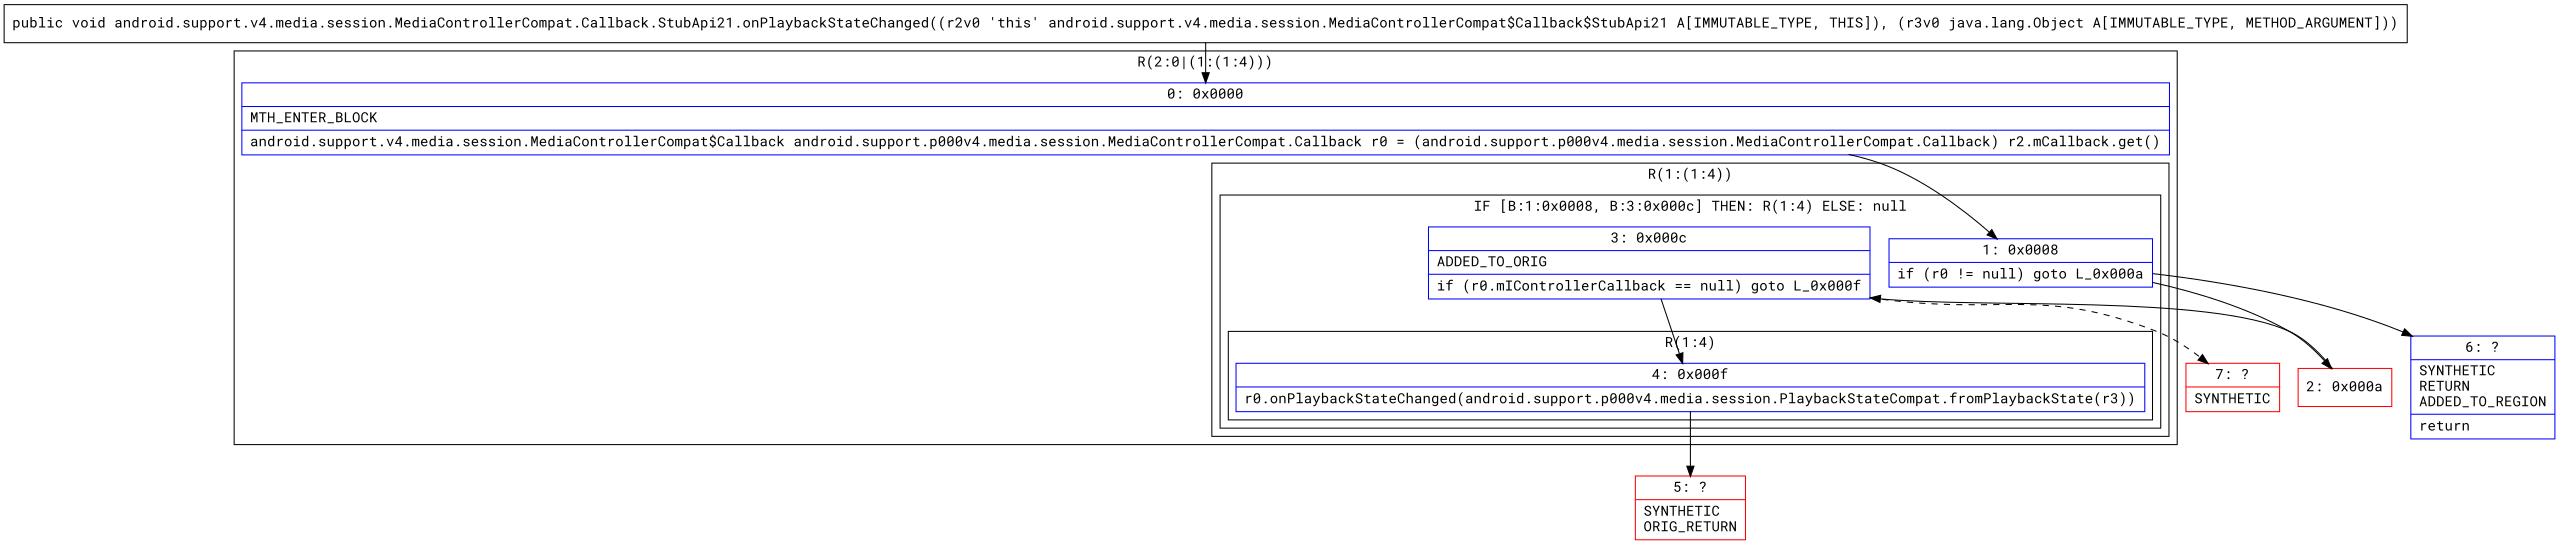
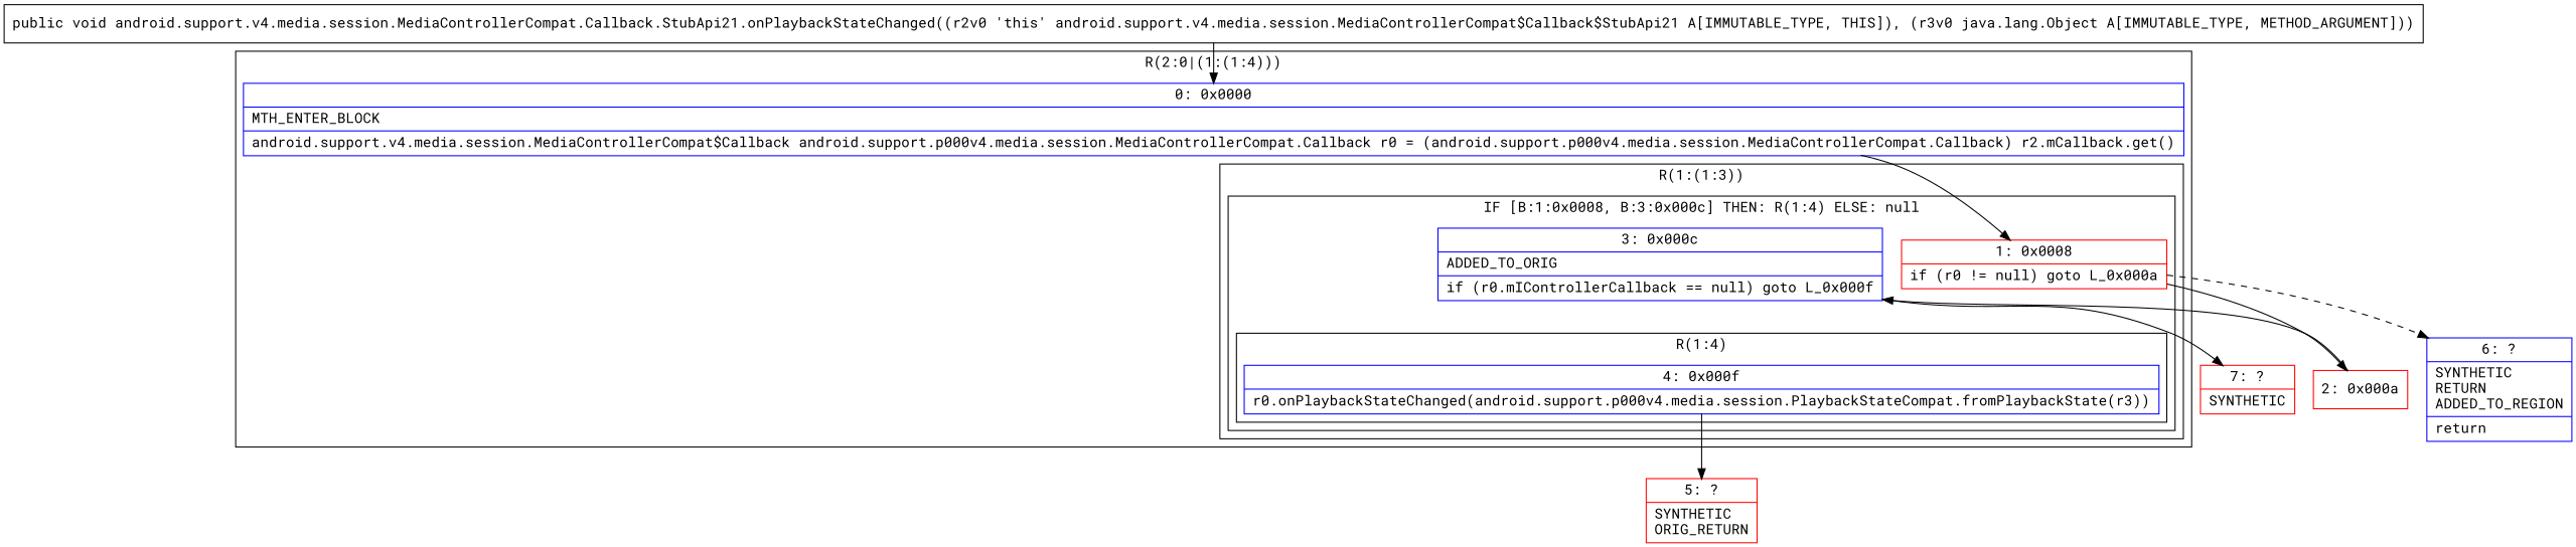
  digraph {
    fontname="Roboto Mono"
    node [color=blue fontname="Roboto Mono" shape=record]
    edge [fontname="Roboto Mono"]
    n1 [label="{4\:\ 0x000f|r0.onPlaybackStateChanged(android.support.p000v4.media.session.PlaybackStateCompat.fromPlaybackState(r3))\l}"]
-   n2 [label="{1\:\ 0x0008|if (r0 != null) goto L_0x000a\l}"]
+   n2 [color=red label="{1\:\ 0x0008|if (r0 != null) goto L_0x000a\l}"]
    n3 [label="{3\:\ 0x000c|ADDED_TO_ORIG\l|if (r0.mIControllerCallback == null) goto L_0x000f\l}"]
    n4 [label="{0\:\ 0x0000|MTH_ENTER_BLOCK\l|android.support.v4.media.session.MediaControllerCompat$Callback android.support.p000v4.media.session.MediaControllerCompat.Callback r0 = (android.support.p000v4.media.session.MediaControllerCompat.Callback) r2.mCallback.get()\l}"]
    n5 [color=red label="{5\:\ ?|SYNTHETIC\lORIG_RETURN\l}"]
    n6 [color=red label="{2\:\ 0x000a}"]
    n7 [label="{6\:\ ?|SYNTHETIC\lRETURN\lADDED_TO_REGION\l|return\l}"]
    n8 [color=red label="{7\:\ ?|SYNTHETIC\l}"]
    n9 [label="{public void android.support.v4.media.session.MediaControllerCompat.Callback.StubApi21.onPlaybackStateChanged((r2v0 'this' android.support.v4.media.session.MediaControllerCompat$Callback$StubApi21 A[IMMUTABLE_TYPE, THIS]), (r3v0 java.lang.Object A[IMMUTABLE_TYPE, METHOD_ARGUMENT])) }" color=""]
    subgraph cluster_1 {
      label="R(2:0|(1:(1:4)))"
      n4
      subgraph cluster_2 {
-       label="R(1:(1:4))"
+       label="R(1:(1:3))"
        subgraph cluster_3 {
          label="IF [B:1:0x0008, B:3:0x000c] THEN: R(1:4) ELSE: null"
          n2
          n3
          subgraph cluster_4 {
            label="R(1:4)"
            n1
          }
        }
      }
    }
    n1 -> n5
    n2 -> n6
-   n2 -> n7 [style=solid]
-   n3 -> n1
-   n3 -> n8 [style=dashed]
+   n2 -> n7 [style=dashed]
+   n3 -> n8 [style=solid]
    n4 -> n2
    n6 -> n3
    n9 -> n4
  }
